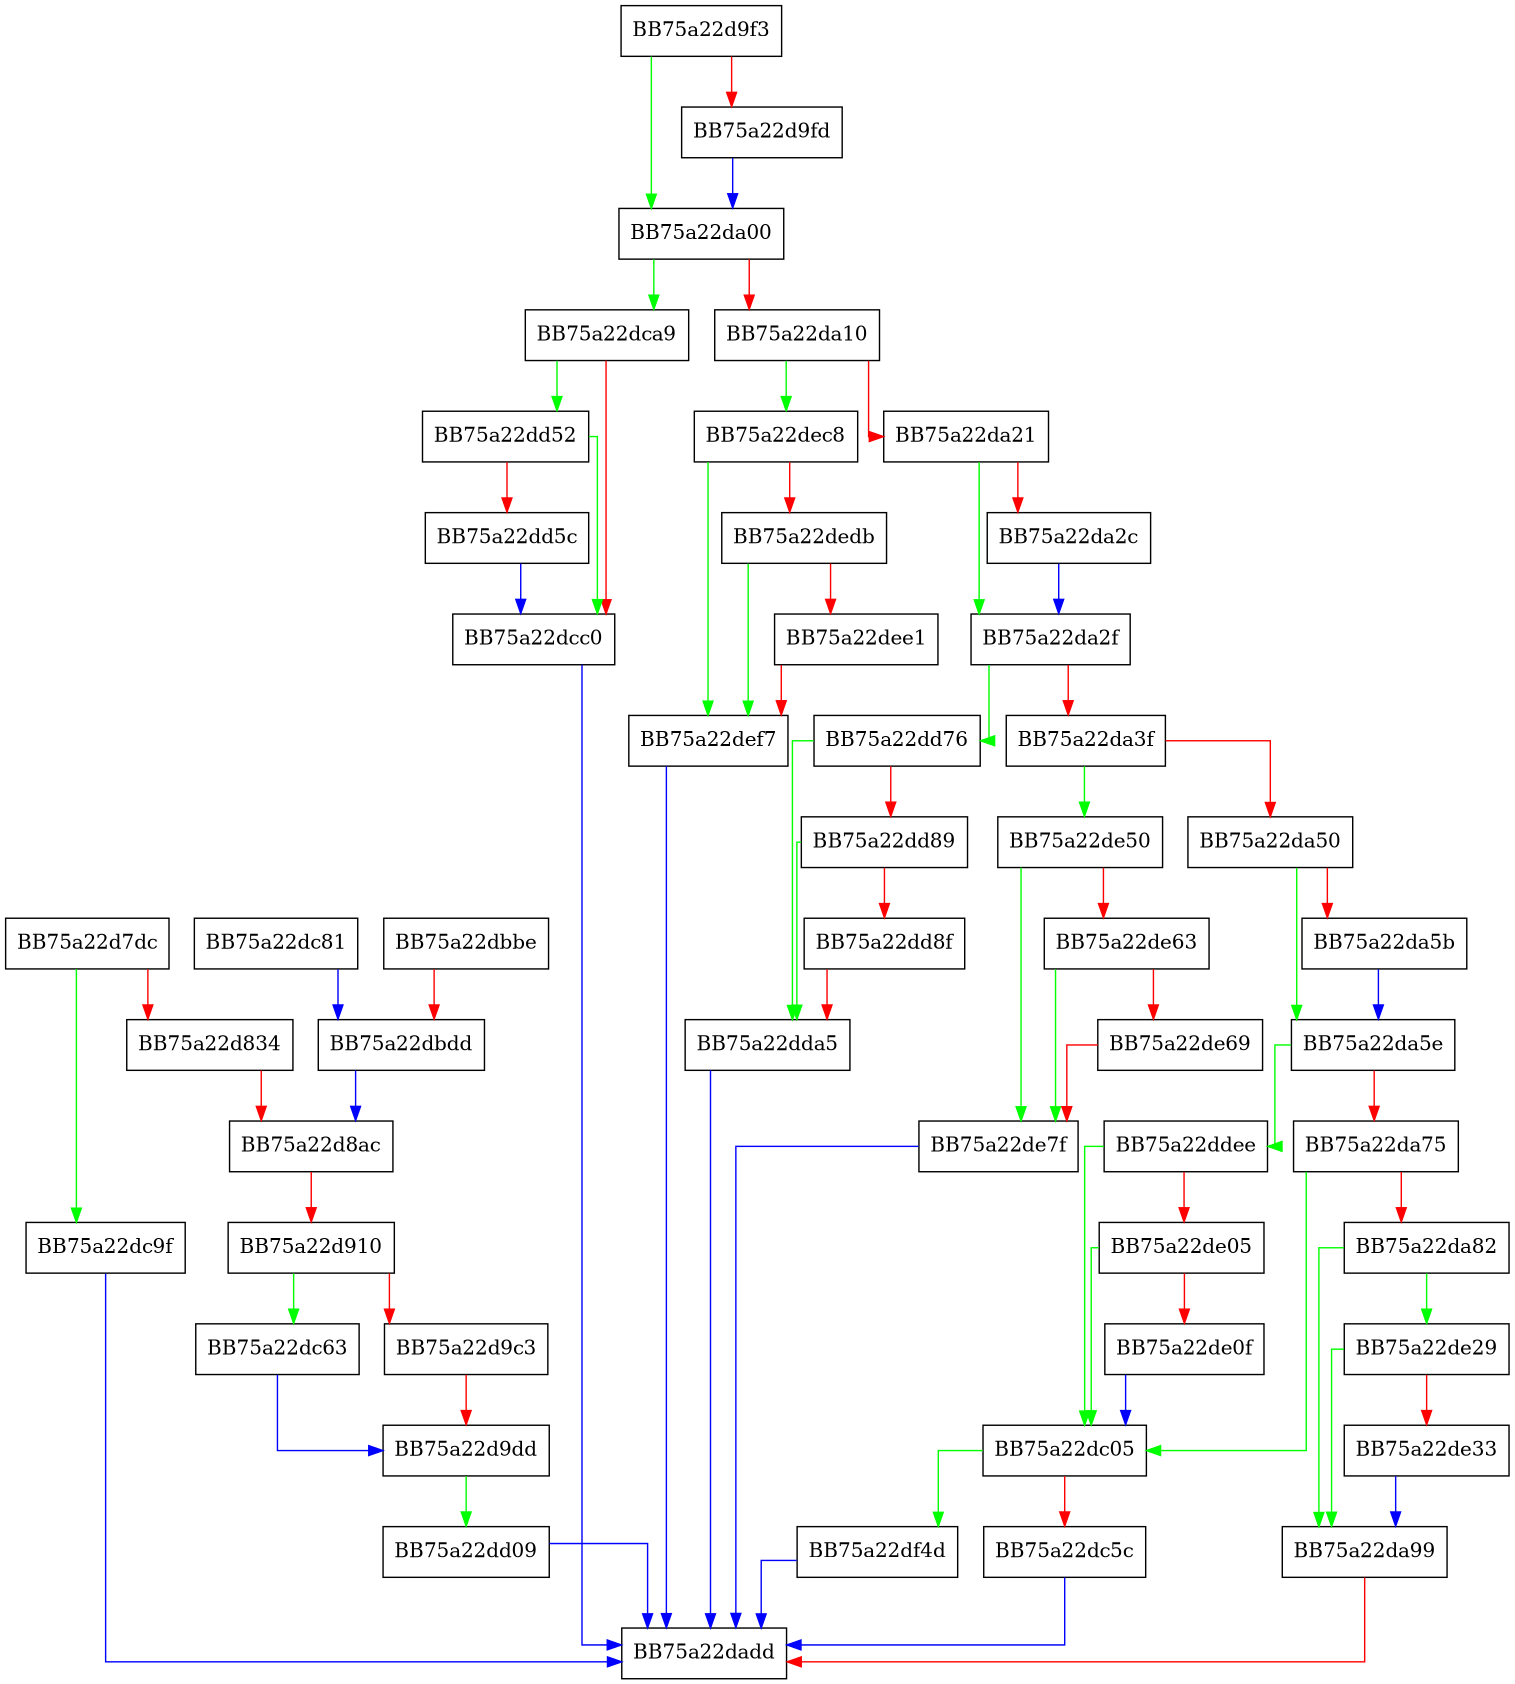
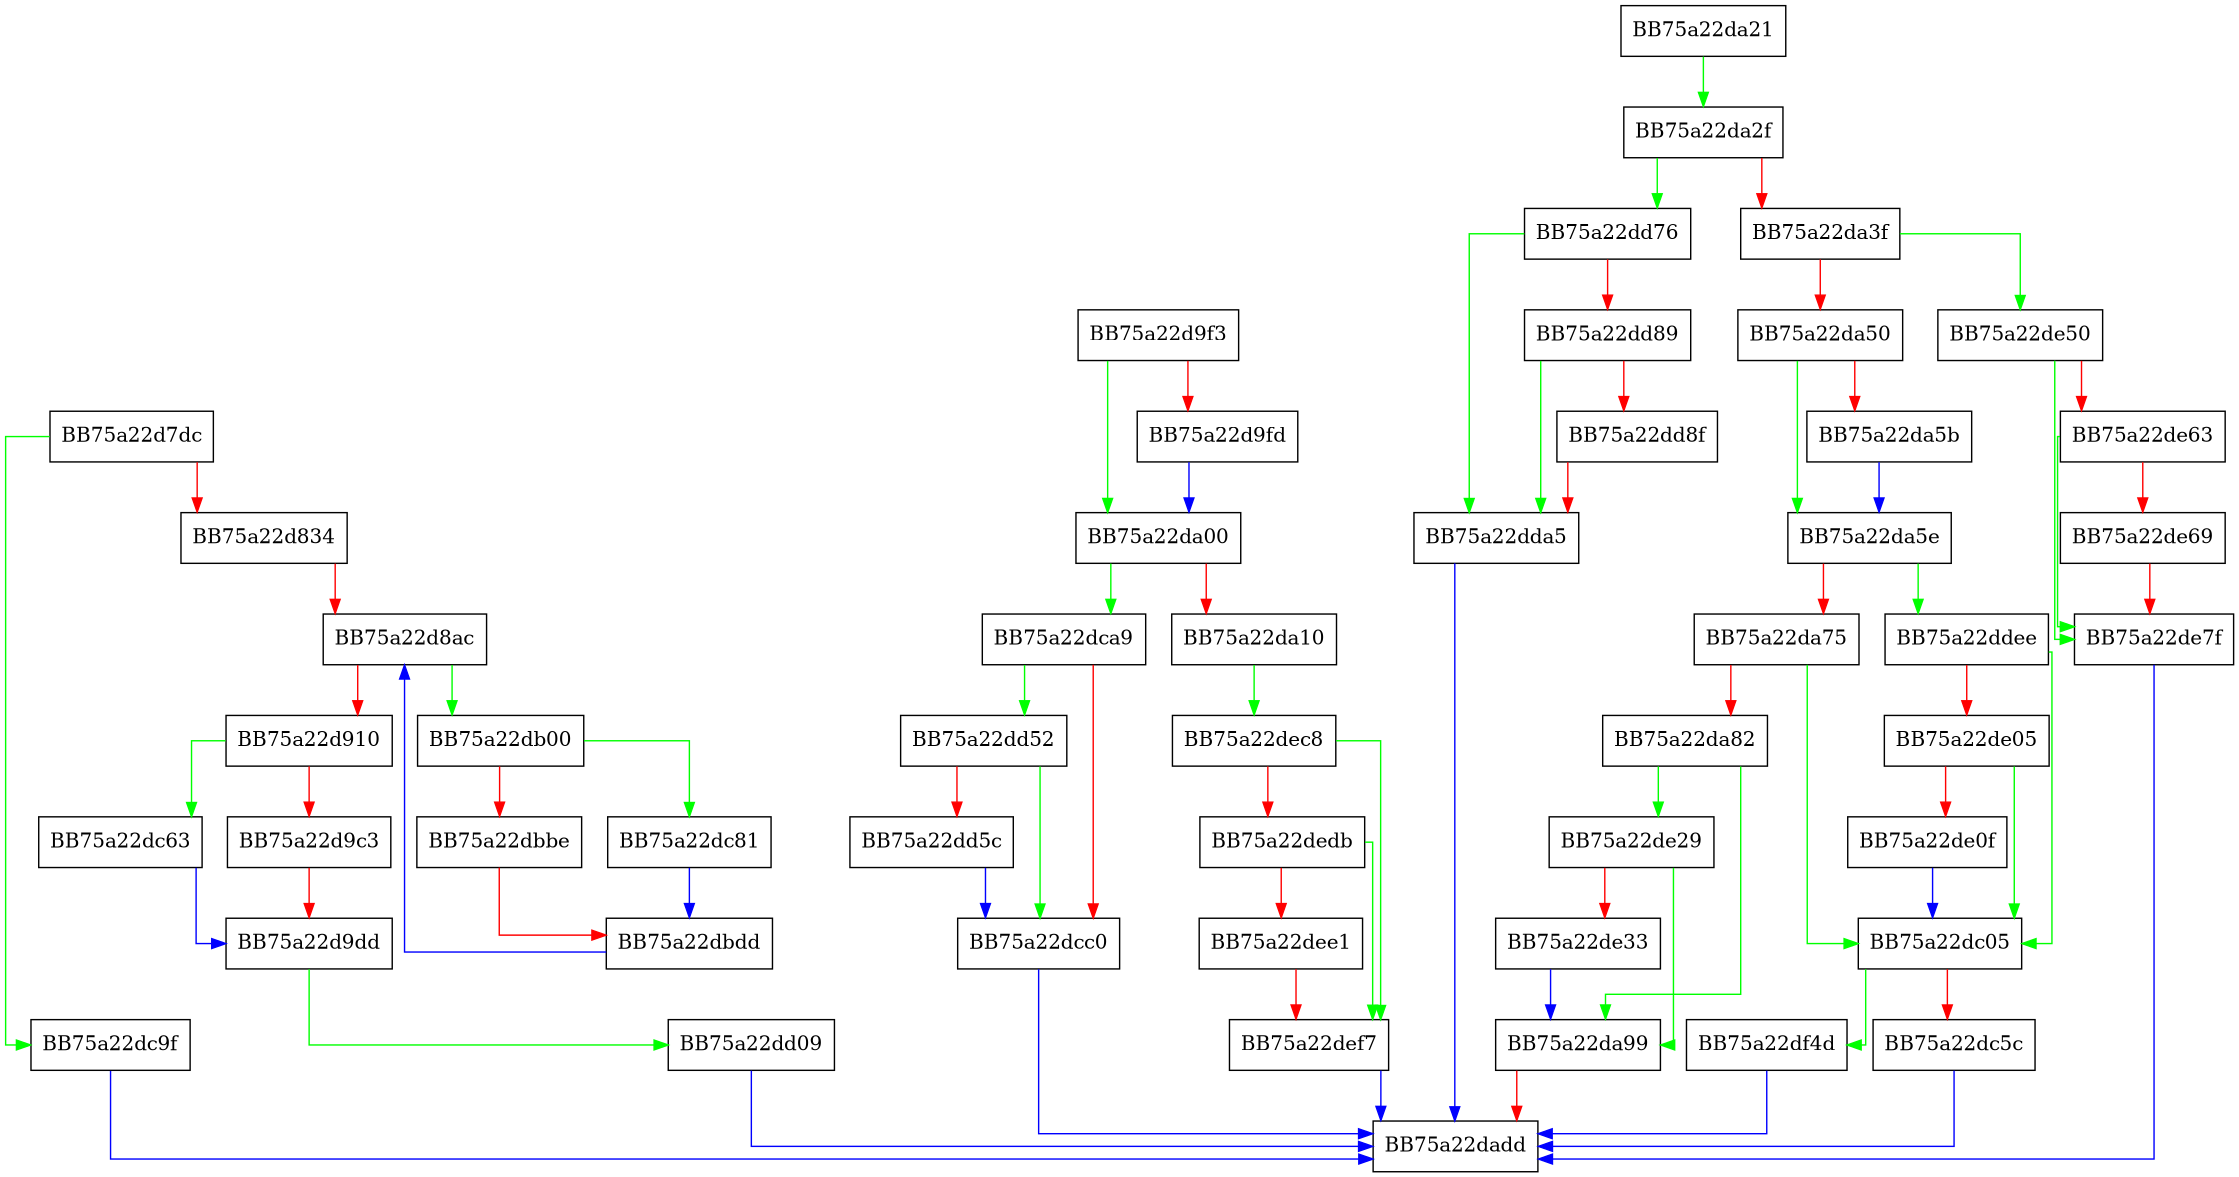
  digraph {
    splines=ortho
    node [shape=box]
    edge [color=red]
    BB75a22d7dc
    BB75a22dc9f
    BB75a22d834
    BB75a22dadd
    BB75a22d8ac
+   BB75a22db00
    BB75a22d910
    BB75a22dc81
    BB75a22dbbe
    BB75a22dc63
    BB75a22d9c3
    BB75a22dbdd
    BB75a22d9dd
    BB75a22dd09
    BB75a22d9f3
    BB75a22da00
    BB75a22d9fd
    BB75a22dca9
    BB75a22da10
    BB75a22dd52
    BB75a22dcc0
    BB75a22dec8
    BB75a22da21
    BB75a22dd5c
    BB75a22def7
    BB75a22dedb
    BB75a22da2f
-   BB75a22da2c
    BB75a22dee1
    BB75a22dd76
    BB75a22da3f
    BB75a22dda5
    BB75a22dd89
    BB75a22de50
    BB75a22da50
    BB75a22dd8f
    BB75a22de7f
    BB75a22de63
    BB75a22da5e
    BB75a22da5b
    BB75a22de69
    BB75a22ddee
    BB75a22da75
    BB75a22dc05
    BB75a22de05
    BB75a22da82
    BB75a22df4d
    BB75a22dc5c
    BB75a22de0f
    BB75a22de29
    BB75a22da99
    BB75a22de33
    BB75a22d7dc -> BB75a22dc9f [color=green]
    BB75a22d7dc -> BB75a22d834
    BB75a22dc9f -> BB75a22dadd [color=blue]
    BB75a22d834 -> BB75a22d8ac
+   BB75a22d8ac -> BB75a22db00 [color=green]
    BB75a22d8ac -> BB75a22d910
+   BB75a22db00 -> BB75a22dc81 [color=green]
+   BB75a22db00 -> BB75a22dbbe
    BB75a22d910 -> BB75a22dc63 [color=green]
    BB75a22d910 -> BB75a22d9c3
    BB75a22dc81 -> BB75a22dbdd [color=blue]
    BB75a22dbbe -> BB75a22dbdd
    BB75a22dc63 -> BB75a22d9dd [color=blue]
    BB75a22d9c3 -> BB75a22d9dd
    BB75a22dbdd -> BB75a22d8ac [color=blue]
    BB75a22d9dd -> BB75a22dd09 [color=green]
    BB75a22dd09 -> BB75a22dadd [color=blue]
    BB75a22d9f3 -> BB75a22da00 [color=green]
    BB75a22d9f3 -> BB75a22d9fd
    BB75a22da00 -> BB75a22dca9 [color=green]
    BB75a22da00 -> BB75a22da10
    BB75a22d9fd -> BB75a22da00 [color=blue]
    BB75a22dca9 -> BB75a22dd52 [color=green]
    BB75a22dca9 -> BB75a22dcc0
    BB75a22da10 -> BB75a22dec8 [color=green]
-   BB75a22da10 -> BB75a22da21
    BB75a22dd52 -> BB75a22dcc0 [color=green]
    BB75a22dd52 -> BB75a22dd5c
    BB75a22dcc0 -> BB75a22dadd [color=blue]
    BB75a22dec8 -> BB75a22def7 [color=green]
    BB75a22dec8 -> BB75a22dedb
    BB75a22da21 -> BB75a22da2f [color=green]
-   BB75a22da21 -> BB75a22da2c
    BB75a22dd5c -> BB75a22dcc0 [color=blue]
    BB75a22def7 -> BB75a22dadd [color=blue]
    BB75a22dedb -> BB75a22def7 [color=green]
    BB75a22dedb -> BB75a22dee1
    BB75a22da2f -> BB75a22dd76 [color=green]
    BB75a22da2f -> BB75a22da3f
-   BB75a22da2c -> BB75a22da2f [color=blue]
    BB75a22dee1 -> BB75a22def7
    BB75a22dd76 -> BB75a22dda5 [color=green]
    BB75a22dd76 -> BB75a22dd89
    BB75a22da3f -> BB75a22de50 [color=green]
    BB75a22da3f -> BB75a22da50
    BB75a22dda5 -> BB75a22dadd [color=blue]
    BB75a22dd89 -> BB75a22dda5 [color=green]
    BB75a22dd89 -> BB75a22dd8f
    BB75a22de50 -> BB75a22de7f [color=green]
    BB75a22de50 -> BB75a22de63
    BB75a22da50 -> BB75a22da5e [color=green]
    BB75a22da50 -> BB75a22da5b
    BB75a22dd8f -> BB75a22dda5
    BB75a22de7f -> BB75a22dadd [color=blue]
    BB75a22de63 -> BB75a22de7f [color=green]
    BB75a22de63 -> BB75a22de69
    BB75a22da5e -> BB75a22ddee [color=green]
    BB75a22da5e -> BB75a22da75
    BB75a22da5b -> BB75a22da5e [color=blue]
    BB75a22de69 -> BB75a22de7f
    BB75a22ddee -> BB75a22dc05 [color=green]
    BB75a22ddee -> BB75a22de05
    BB75a22da75 -> BB75a22dc05 [color=green]
    BB75a22da75 -> BB75a22da82
    BB75a22dc05 -> BB75a22df4d [color=green]
    BB75a22dc05 -> BB75a22dc5c
    BB75a22de05 -> BB75a22dc05 [color=green]
    BB75a22de05 -> BB75a22de0f
    BB75a22da82 -> BB75a22de29 [color=green]
    BB75a22da82 -> BB75a22da99 [color=green]
    BB75a22df4d -> BB75a22dadd [color=blue]
    BB75a22dc5c -> BB75a22dadd [color=blue]
    BB75a22de0f -> BB75a22dc05 [color=blue]
    BB75a22de29 -> BB75a22da99 [color=green]
    BB75a22de29 -> BB75a22de33
    BB75a22da99 -> BB75a22dadd
    BB75a22de33 -> BB75a22da99 [color=blue]
  }
